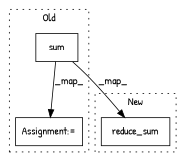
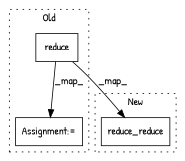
  digraph {
    fontname="Patrick Hand"
    node [a=32 fontname="Patrick Hand" shape=box]
    edge [fontname="Patrick Hand"]
-   n1 [l="4,1" label=sum s="2194,2207"]
+   n1 [l="4,1" label=reduce s="2194,2207"]
    n2 [a=7 l=2 label="Assignment:=" s=2186]
-   n3 [l="11,1" label=reduce_sum s="2777,2797"]
+   n3 [l="11,1" label=reduce_reduce s="2777,2797"]
    subgraph cluster_1 {
      label=Old
      style=dotted
      n1
      n2
    }
    subgraph cluster_2 {
      label=New
      style=dotted
      n3
    }
    n1 -> n2 [label=_map_]
    n1 -> n3 [label=_map_]
  }
